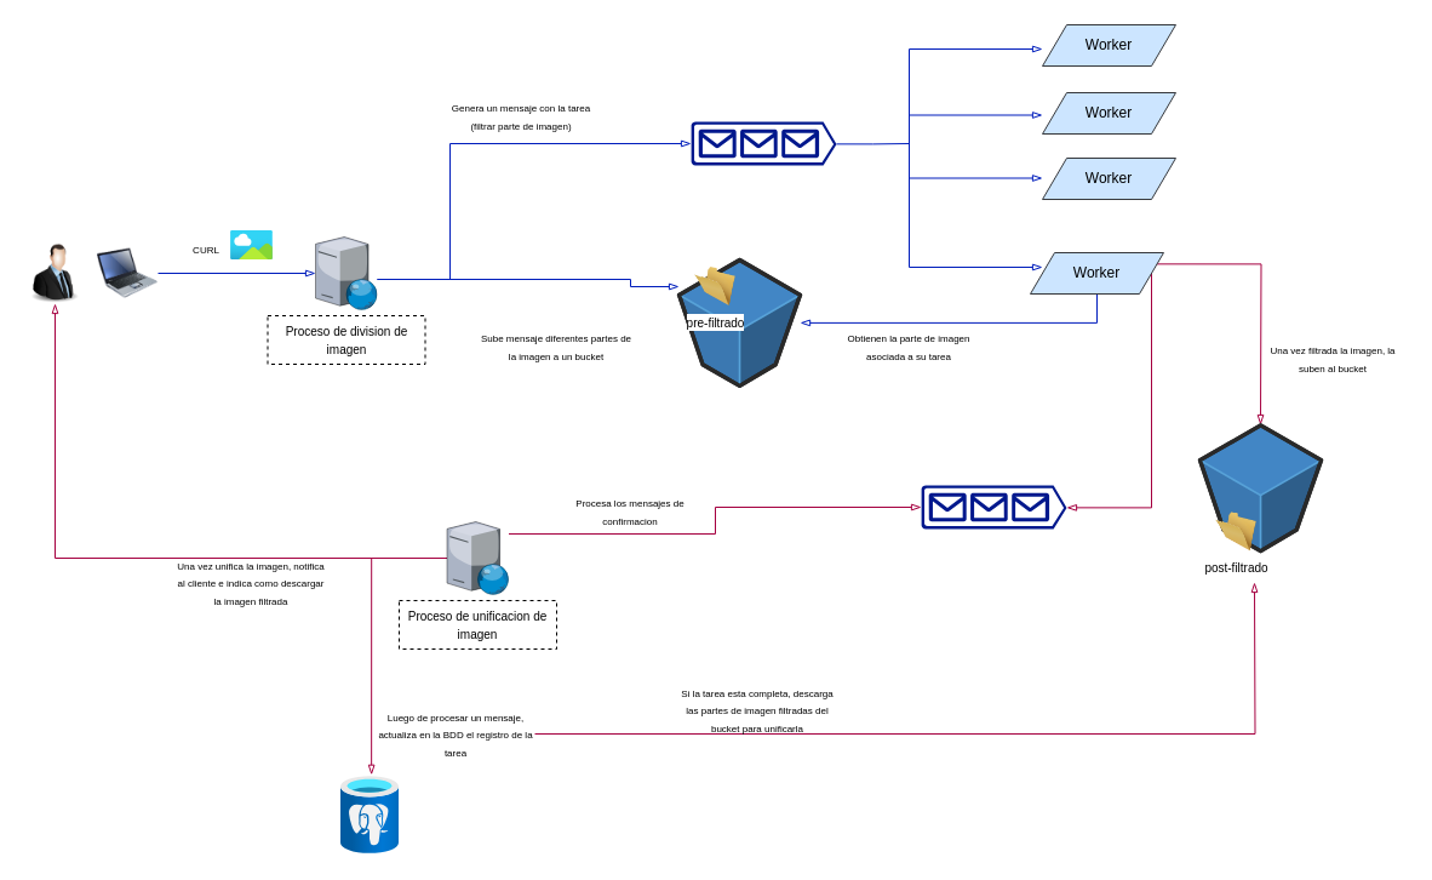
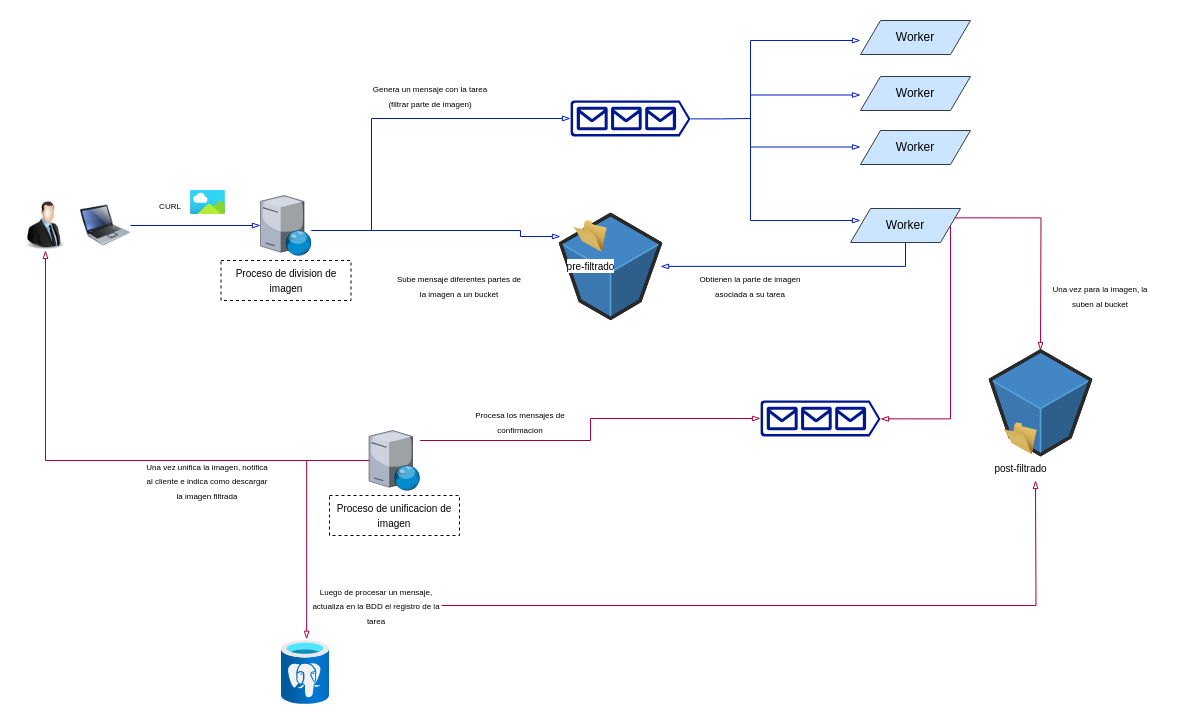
  <mxCell id="0" />
  <mxCell id="1" parent="0" />
  <mxCell id="2" style="edgeStyle=orthogonalEdgeStyle;rounded=0;orthogonalLoop=1;jettySize=auto;html=1;exitX=1;exitY=0.5;exitDx=0;exitDy=0;endArrow=blockThin;endFill=0;fillColor=#0050ef;strokeColor=#001DBC;" edge="1" parent="1" source="3" target="7"><mxGeometry relative="1" as="geometry" /></mxCell>
  <mxCell id="3" value="" style="image;html=1;image=img/lib/clip_art/computers/Laptop_128x128.png" parent="1" vertex="1"><mxGeometry x="80" y="200" width="50" height="50" as="geometry" /></mxCell>
  <mxCell id="4" value="" style="image;html=1;image=img/lib/clip_art/people/Suit_Man_128x128.png" parent="1" vertex="1"><mxGeometry x="20" y="200" width="50" height="50" as="geometry" /></mxCell>
  <mxCell id="5" style="edgeStyle=orthogonalEdgeStyle;rounded=0;orthogonalLoop=1;jettySize=auto;html=1;entryX=0;entryY=0.5;entryDx=0;entryDy=0;entryPerimeter=0;endArrow=blockThin;endFill=0;fillColor=#0050ef;strokeColor=#001DBC;" edge="1" parent="1" source="7" target="9"><mxGeometry relative="1" as="geometry"><Array as="points"><mxPoint x="371" y="230" /><mxPoint x="371" y="118" /></Array></mxGeometry></mxCell>
  <mxCell id="6" style="edgeStyle=orthogonalEdgeStyle;rounded=0;orthogonalLoop=1;jettySize=auto;html=1;fillColor=#0050ef;strokeColor=#001DBC;endArrow=blockThin;endFill=0;entryX=0;entryY=0.5;entryDx=0;entryDy=0;" edge="1" parent="1" source="7" target="21"><mxGeometry relative="1" as="geometry"><mxPoint x="520" y="261" as="targetPoint" /><Array as="points"><mxPoint x="520" y="230" /><mxPoint x="520" y="236" /></Array></mxGeometry></mxCell>
  <mxCell id="7" value="" style="verticalLabelPosition=bottom;sketch=0;aspect=fixed;html=1;verticalAlign=top;strokeColor=none;align=center;outlineConnect=0;shape=mxgraph.citrix.web_server;" vertex="1" parent="1"><mxGeometry x="260" y="195" width="51" height="60" as="geometry" /></mxCell>
  <mxCell id="8" style="edgeStyle=orthogonalEdgeStyle;rounded=0;orthogonalLoop=1;jettySize=auto;html=1;exitX=1;exitY=0.51;exitDx=0;exitDy=0;exitPerimeter=0;fillColor=#0050ef;strokeColor=#001DBC;endArrow=none;endFill=0;" edge="1" parent="1" source="9"><mxGeometry relative="1" as="geometry"><mxPoint x="750" y="118" as="targetPoint" /></mxGeometry></mxCell>
  <mxCell id="9" value="" style="sketch=0;aspect=fixed;pointerEvents=1;shadow=0;dashed=0;html=1;strokeColor=none;labelPosition=center;verticalLabelPosition=bottom;verticalAlign=top;align=center;fillColor=#00188D;shape=mxgraph.azure.queue_generic" vertex="1" parent="1"><mxGeometry x="570" y="100" width="120" height="36" as="geometry" /></mxCell>
  <mxCell id="10" value="&lt;font style=&quot;font-size: 8px;&quot;&gt;CURL&lt;/font&gt;" style="text;html=1;strokeColor=none;fillColor=none;align=center;verticalAlign=middle;whiteSpace=wrap;rounded=0;" vertex="1" parent="1"><mxGeometry x="140" y="190" width="60" height="30" as="geometry" /></mxCell>
  <mxCell id="11" value="" style="image;aspect=fixed;html=1;points=[];align=center;fontSize=12;image=img/lib/azure2/general/Image.svg;" vertex="1" parent="1"><mxGeometry x="190" y="190" width="34.91" height="24" as="geometry" /></mxCell>
  <mxCell id="12" value="&lt;font style=&quot;font-size: 10px;&quot;&gt;Proceso de division de imagen&lt;/font&gt;" style="rounded=0;whiteSpace=wrap;html=1;dashed=1;" vertex="1" parent="1"><mxGeometry x="220.5" y="260" width="130" height="40" as="geometry" /></mxCell>
  <mxCell id="13" style="edgeStyle=orthogonalEdgeStyle;rounded=0;orthogonalLoop=1;jettySize=auto;html=1;entryX=0.5;entryY=1;entryDx=0;entryDy=0;fillColor=#d80073;strokeColor=#A50040;endArrow=blockThin;endFill=0;" edge="1" parent="1" source="15" target="4"><mxGeometry relative="1" as="geometry" /></mxCell>
  <mxCell id="14" style="edgeStyle=orthogonalEdgeStyle;rounded=0;orthogonalLoop=1;jettySize=auto;html=1;entryX=0.524;entryY=-0.019;entryDx=0;entryDy=0;entryPerimeter=0;fillColor=#d80073;strokeColor=#A50040;endArrow=blockThin;endFill=0;" edge="1" parent="1" source="15" target="41"><mxGeometry relative="1" as="geometry" /></mxCell>
  <mxCell id="15" value="" style="verticalLabelPosition=bottom;sketch=0;aspect=fixed;html=1;verticalAlign=top;strokeColor=none;align=center;outlineConnect=0;shape=mxgraph.citrix.web_server;" vertex="1" parent="1"><mxGeometry x="368.5" y="430" width="51" height="60" as="geometry" /></mxCell>
  <mxCell id="16" style="edgeStyle=orthogonalEdgeStyle;rounded=0;orthogonalLoop=1;jettySize=auto;html=1;fillColor=#d80073;strokeColor=#A50040;endArrow=blockThin;endFill=0;" edge="1" parent="1" source="43"><mxGeometry relative="1" as="geometry"><mxPoint x="1035" y="480" as="targetPoint" /></mxGeometry></mxCell>
  <mxCell id="17" value="&lt;font style=&quot;font-size: 10px;&quot;&gt;Proceso de unificacion de imagen&lt;/font&gt;" style="rounded=0;whiteSpace=wrap;html=1;dashed=1;" vertex="1" parent="1"><mxGeometry x="329" y="495" width="130" height="40" as="geometry" /></mxCell>
  <mxCell id="18" value="&lt;font style=&quot;font-size: 8px;&quot;&gt;Sube mensaje diferentes partes de la imagen a un bucket&lt;/font&gt;" style="text;html=1;strokeColor=none;fillColor=none;align=center;verticalAlign=middle;whiteSpace=wrap;rounded=0;" vertex="1" parent="1"><mxGeometry x="394" y="270" width="130" height="30" as="geometry" /></mxCell>
  <mxCell id="19" value="&lt;font style=&quot;font-size: 8px;&quot;&gt;Genera un mensaje con la tarea (filtrar parte de imagen)&lt;/font&gt;" style="text;html=1;strokeColor=none;fillColor=none;align=center;verticalAlign=middle;whiteSpace=wrap;rounded=0;" vertex="1" parent="1"><mxGeometry x="370" y="80" width="120" height="30" as="geometry" /></mxCell>
  <mxCell id="20" value="" style="verticalLabelPosition=bottom;html=1;verticalAlign=top;strokeWidth=1;align=center;outlineConnect=0;dashed=0;outlineConnect=0;shape=mxgraph.aws3d.s3Bucket;fillColor=#4286c5;strokeColor=#57A2D8;aspect=fixed;" vertex="1" parent="1"><mxGeometry x="560" y="214" width="100.06" height="103.8" as="geometry" /></mxCell>
  <mxCell id="21" value="&lt;font style=&quot;font-size: 10px;&quot;&gt;pre-filtrado&lt;/font&gt;" style="image;html=1;image=img/lib/clip_art/general/Empty_Folder_128x128.png" vertex="1" parent="1"><mxGeometry x="560" y="220" width="60" height="32" as="geometry" /></mxCell>
  <mxCell id="22" value="Worker" style="shape=parallelogram;perimeter=parallelogramPerimeter;whiteSpace=wrap;html=1;fixedSize=1;fillColor=#cce5ff;strokeColor=#36393d;" vertex="1" parent="1"><mxGeometry x="860" y="76" width="110" height="34" as="geometry" /></mxCell>
  <mxCell id="23" value="Worker" style="shape=parallelogram;perimeter=parallelogramPerimeter;whiteSpace=wrap;html=1;fixedSize=1;fillColor=#cce5ff;strokeColor=#36393d;" vertex="1" parent="1"><mxGeometry x="860" y="130" width="110" height="34" as="geometry" /></mxCell>
  <mxCell id="24" style="edgeStyle=orthogonalEdgeStyle;rounded=0;orthogonalLoop=1;jettySize=auto;html=1;exitX=0.5;exitY=1;exitDx=0;exitDy=0;fillColor=#0050ef;strokeColor=#001DBC;endArrow=blockThin;endFill=0;" edge="1" parent="1" source="27" target="20"><mxGeometry relative="1" as="geometry" /></mxCell>
  <mxCell id="25" style="edgeStyle=orthogonalEdgeStyle;rounded=0;orthogonalLoop=1;jettySize=auto;html=1;exitX=1;exitY=0.25;exitDx=0;exitDy=0;fillColor=#d80073;strokeColor=#A50040;endArrow=blockThin;endFill=0;" edge="1" parent="1" source="27"><mxGeometry relative="1" as="geometry"><mxPoint x="1040" y="350" as="targetPoint" /></mxGeometry></mxCell>
  <mxCell id="26" style="edgeStyle=orthogonalEdgeStyle;rounded=0;orthogonalLoop=1;jettySize=auto;html=1;exitX=1;exitY=0.5;exitDx=0;exitDy=0;entryX=1;entryY=0.51;entryDx=0;entryDy=0;entryPerimeter=0;fillColor=#d80073;strokeColor=#A50040;endArrow=blockThin;endFill=0;" edge="1" parent="1" source="27" target="39"><mxGeometry relative="1" as="geometry" /></mxCell>
  <mxCell id="27" value="Worker" style="shape=parallelogram;perimeter=parallelogramPerimeter;whiteSpace=wrap;html=1;fixedSize=1;fillColor=#cce5ff;strokeColor=#36393d;" vertex="1" parent="1"><mxGeometry x="850" y="208" width="110" height="34" as="geometry" /></mxCell>
  <mxCell id="28" value="Worker" style="shape=parallelogram;perimeter=parallelogramPerimeter;whiteSpace=wrap;html=1;fixedSize=1;fillColor=#cce5ff;strokeColor=#36393d;" vertex="1" parent="1"><mxGeometry x="860" y="20" width="110" height="34" as="geometry" /></mxCell>
  <mxCell id="29" style="edgeStyle=orthogonalEdgeStyle;rounded=0;orthogonalLoop=1;jettySize=auto;html=1;fillColor=#0050ef;strokeColor=#001DBC;endArrow=none;endFill=0;" edge="1" parent="1"><mxGeometry relative="1" as="geometry"><mxPoint x="750" y="220" as="targetPoint" /><mxPoint x="750" y="40" as="sourcePoint" /></mxGeometry></mxCell>
  <mxCell id="30" style="edgeStyle=orthogonalEdgeStyle;rounded=0;orthogonalLoop=1;jettySize=auto;html=1;exitX=1;exitY=0.5;exitDx=0;exitDy=0;endArrow=blockThin;endFill=0;fillColor=#0050ef;strokeColor=#001DBC;" edge="1" parent="1"><mxGeometry relative="1" as="geometry"><mxPoint x="750" y="220" as="sourcePoint" /><mxPoint x="860" y="220" as="targetPoint" /></mxGeometry></mxCell>
  <mxCell id="31" style="edgeStyle=orthogonalEdgeStyle;rounded=0;orthogonalLoop=1;jettySize=auto;html=1;exitX=1;exitY=0.5;exitDx=0;exitDy=0;endArrow=blockThin;endFill=0;fillColor=#0050ef;strokeColor=#001DBC;" edge="1" parent="1"><mxGeometry relative="1" as="geometry"><mxPoint x="750" y="146.5" as="sourcePoint" /><mxPoint x="860" y="146.5" as="targetPoint" /></mxGeometry></mxCell>
  <mxCell id="32" style="edgeStyle=orthogonalEdgeStyle;rounded=0;orthogonalLoop=1;jettySize=auto;html=1;exitX=1;exitY=0.5;exitDx=0;exitDy=0;endArrow=blockThin;endFill=0;fillColor=#0050ef;strokeColor=#001DBC;" edge="1" parent="1"><mxGeometry relative="1" as="geometry"><mxPoint x="750" y="94.5" as="sourcePoint" /><mxPoint x="860" y="94.5" as="targetPoint" /></mxGeometry></mxCell>
  <mxCell id="33" style="edgeStyle=orthogonalEdgeStyle;rounded=0;orthogonalLoop=1;jettySize=auto;html=1;exitX=1;exitY=0.5;exitDx=0;exitDy=0;endArrow=blockThin;endFill=0;fillColor=#0050ef;strokeColor=#001DBC;" edge="1" parent="1"><mxGeometry relative="1" as="geometry"><mxPoint x="750" y="40" as="sourcePoint" /><mxPoint x="860" y="40" as="targetPoint" /></mxGeometry></mxCell>
  <mxCell id="34" value="" style="verticalLabelPosition=bottom;html=1;verticalAlign=top;strokeWidth=1;align=center;outlineConnect=0;dashed=0;outlineConnect=0;shape=mxgraph.aws3d.s3Bucket;fillColor=#4286c5;strokeColor=#57A2D8;aspect=fixed;" vertex="1" parent="1"><mxGeometry x="990" y="350.4" width="100.06" height="103.8" as="geometry" /></mxCell>
  <mxCell id="35" value="&lt;font style=&quot;font-size: 10px;&quot;&gt;post-filtrado&lt;/font&gt;" style="image;html=1;image=img/lib/clip_art/general/Empty_Folder_128x128.png" vertex="1" parent="1"><mxGeometry x="990" y="422.2" width="60" height="32" as="geometry" /></mxCell>
  <mxCell id="36" value="&lt;font style=&quot;font-size: 8px;&quot;&gt;Obtienen la parte de imagen asociada a su tarea&lt;/font&gt;" style="text;html=1;strokeColor=none;fillColor=none;align=center;verticalAlign=middle;whiteSpace=wrap;rounded=0;" vertex="1" parent="1"><mxGeometry x="690" y="270" width="120" height="30" as="geometry" /></mxCell>
- <mxCell id="37" value="&lt;font style=&quot;font-size: 8px;&quot;&gt;Una vez filtrada la imagen, la suben al bucket&lt;/font&gt;" style="text;html=1;strokeColor=none;fillColor=none;align=center;verticalAlign=middle;whiteSpace=wrap;rounded=0;" vertex="1" parent="1"><mxGeometry x="1040" y="280" width="120" height="30" as="geometry" /></mxCell>
+ <mxCell id="37" value="&lt;font style=&quot;font-size: 8px;&quot;&gt;Una vez para la imagen, la suben al bucket&lt;/font&gt;" style="text;html=1;strokeColor=none;fillColor=none;align=center;verticalAlign=middle;whiteSpace=wrap;rounded=0;" vertex="1" parent="1"><mxGeometry x="1040" y="280" width="120" height="30" as="geometry" /></mxCell>
  <mxCell id="38" style="edgeStyle=orthogonalEdgeStyle;rounded=0;orthogonalLoop=1;jettySize=auto;html=1;exitX=0;exitY=0.5;exitDx=0;exitDy=0;exitPerimeter=0;startArrow=blockThin;startFill=0;endArrow=none;endFill=0;fillColor=#d80073;strokeColor=#A50040;" edge="1" parent="1" source="39" target="15"><mxGeometry relative="1" as="geometry"><Array as="points"><mxPoint x="590" y="418" /><mxPoint x="590" y="440" /></Array></mxGeometry></mxCell>
  <mxCell id="39" value="" style="sketch=0;aspect=fixed;pointerEvents=1;shadow=0;dashed=0;html=1;strokeColor=none;labelPosition=center;verticalLabelPosition=bottom;verticalAlign=top;align=center;fillColor=#00188D;shape=mxgraph.azure.queue_generic" vertex="1" parent="1"><mxGeometry x="760" y="400" width="120" height="36" as="geometry" /></mxCell>
  <mxCell id="40" value="&lt;font style=&quot;font-size: 8px;&quot;&gt;Procesa los mensajes de confirmacion&lt;/font&gt;" style="text;html=1;strokeColor=none;fillColor=none;align=center;verticalAlign=middle;whiteSpace=wrap;rounded=0;" vertex="1" parent="1"><mxGeometry x="460" y="406" width="120" height="30" as="geometry" /></mxCell>
  <mxCell id="41" value="" style="image;aspect=fixed;html=1;points=[];align=center;fontSize=12;image=img/lib/azure2/databases/Azure_Database_PostgreSQL_Server.svg;" vertex="1" parent="1"><mxGeometry x="281" y="640" width="48" height="64" as="geometry" /></mxCell>
  <mxCell id="42" value="&lt;span style=&quot;font-size: 8px;&quot;&gt;Una vez unifica la imagen, notifica al cliente e indica como descargar la imagen filtrada&lt;/span&gt;" style="text;html=1;strokeColor=none;fillColor=none;align=center;verticalAlign=middle;whiteSpace=wrap;rounded=0;" vertex="1" parent="1"><mxGeometry x="142.45" y="465" width="130" height="30" as="geometry" /></mxCell>
  <mxCell id="43" value="&lt;span style=&quot;font-size: 8px;&quot;&gt;Luego de procesar un mensaje, actualiza en la BDD el registro de la tarea&lt;/span&gt;" style="text;html=1;strokeColor=none;fillColor=none;align=center;verticalAlign=middle;whiteSpace=wrap;rounded=0;" vertex="1" parent="1"><mxGeometry x="311" y="590" width="130" height="30" as="geometry" /></mxCell>
- <mxCell id="44" value="&lt;span style=&quot;font-size: 8px;&quot;&gt;Si la tarea esta completa, descarga las partes de imagen filtradas del bucket para unificarla&lt;/span&gt;" style="text;html=1;strokeColor=none;fillColor=none;align=center;verticalAlign=middle;whiteSpace=wrap;rounded=0;" vertex="1" parent="1"><mxGeometry x="560" y="570" width="130" height="30" as="geometry" /></mxCell>
